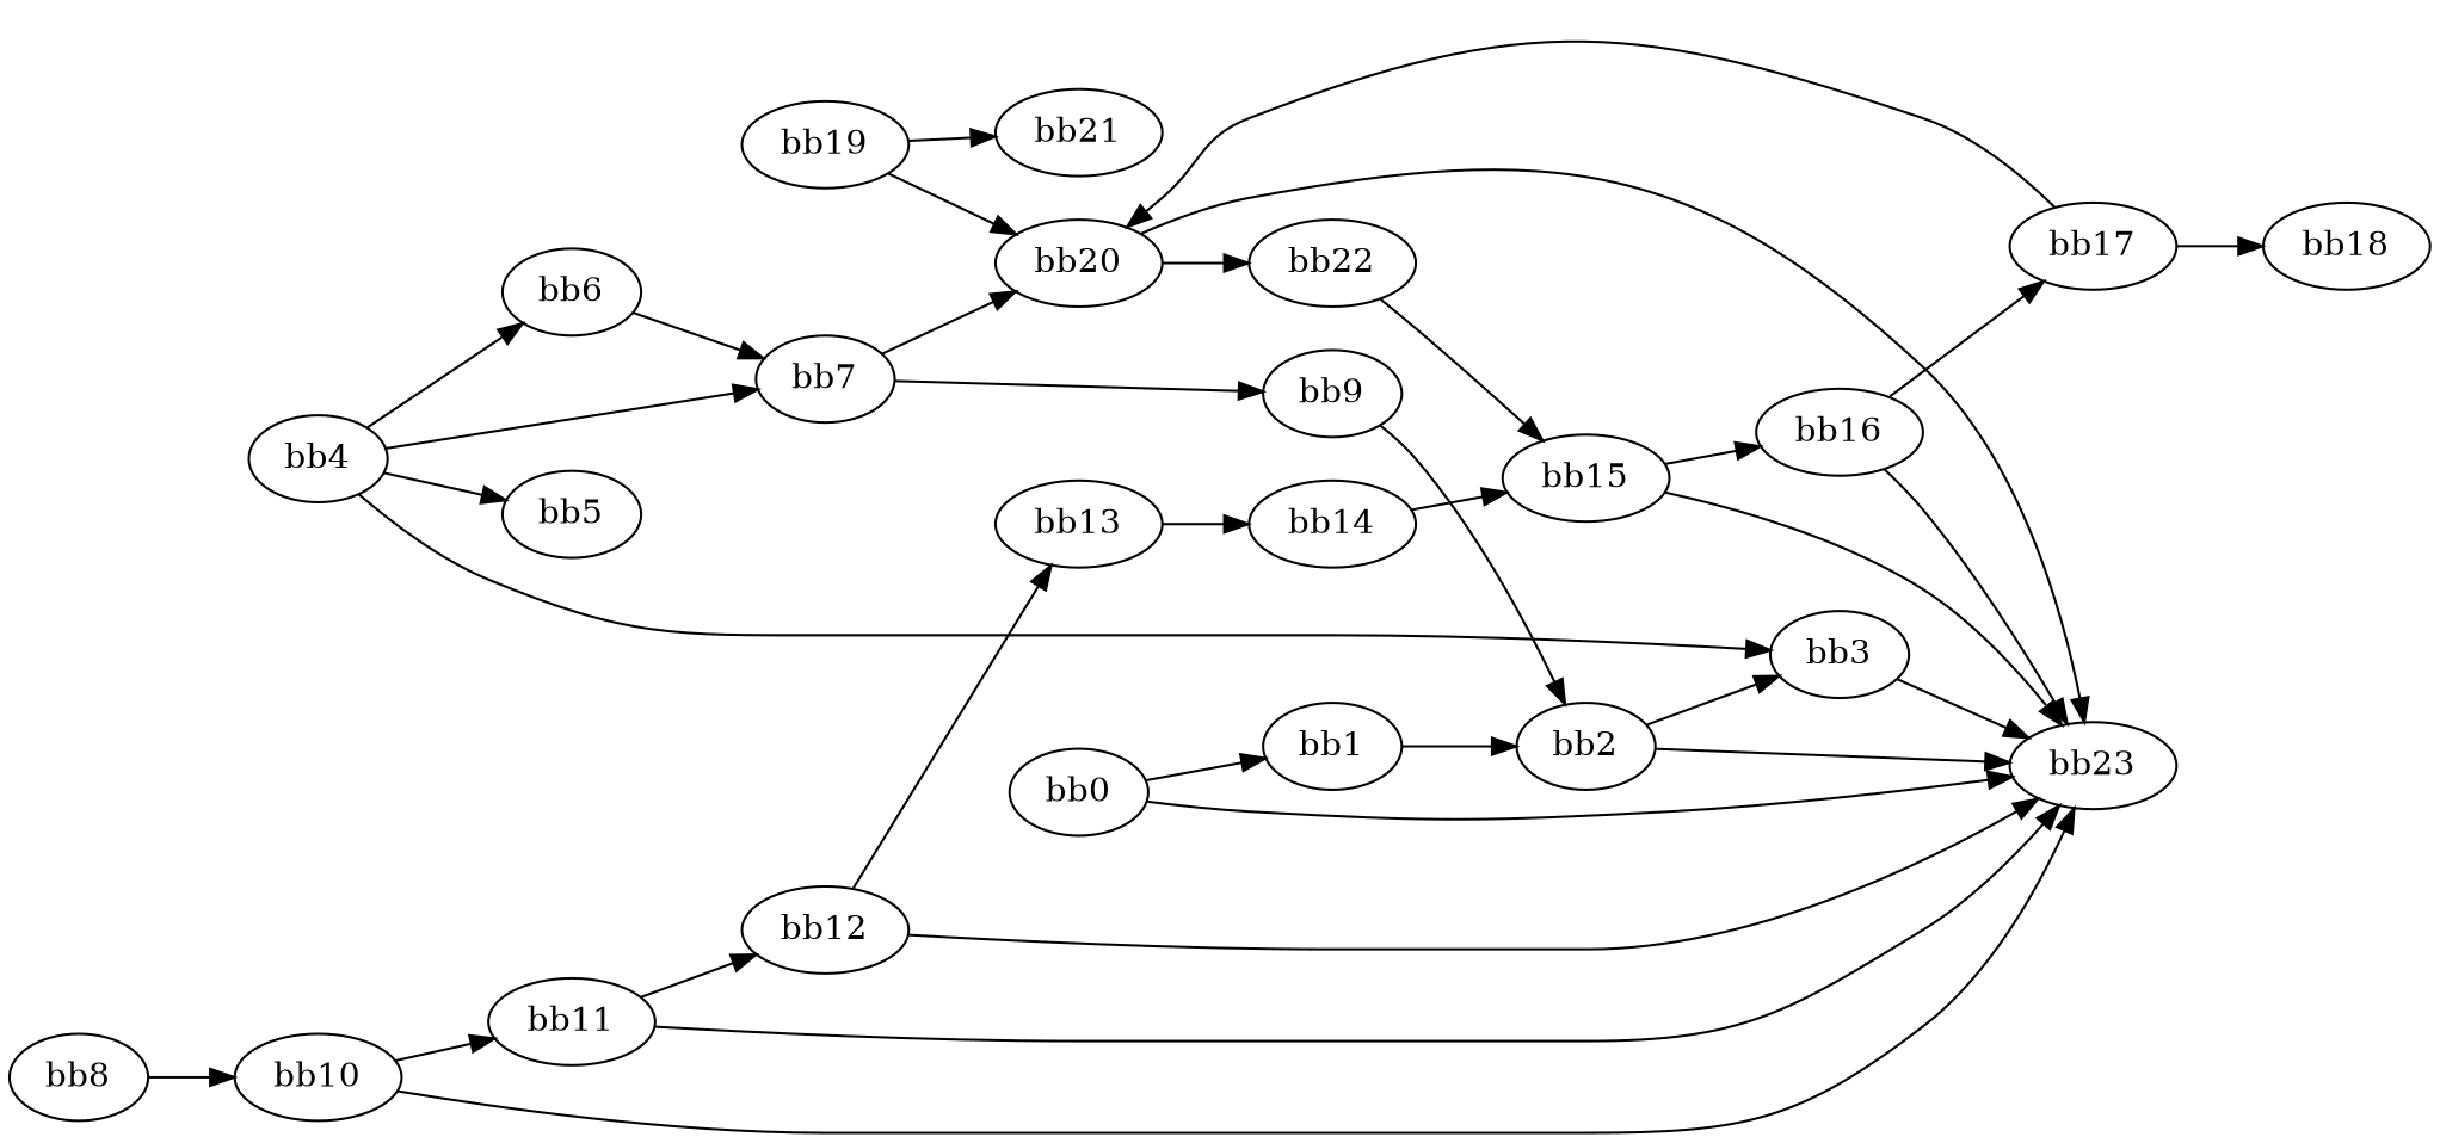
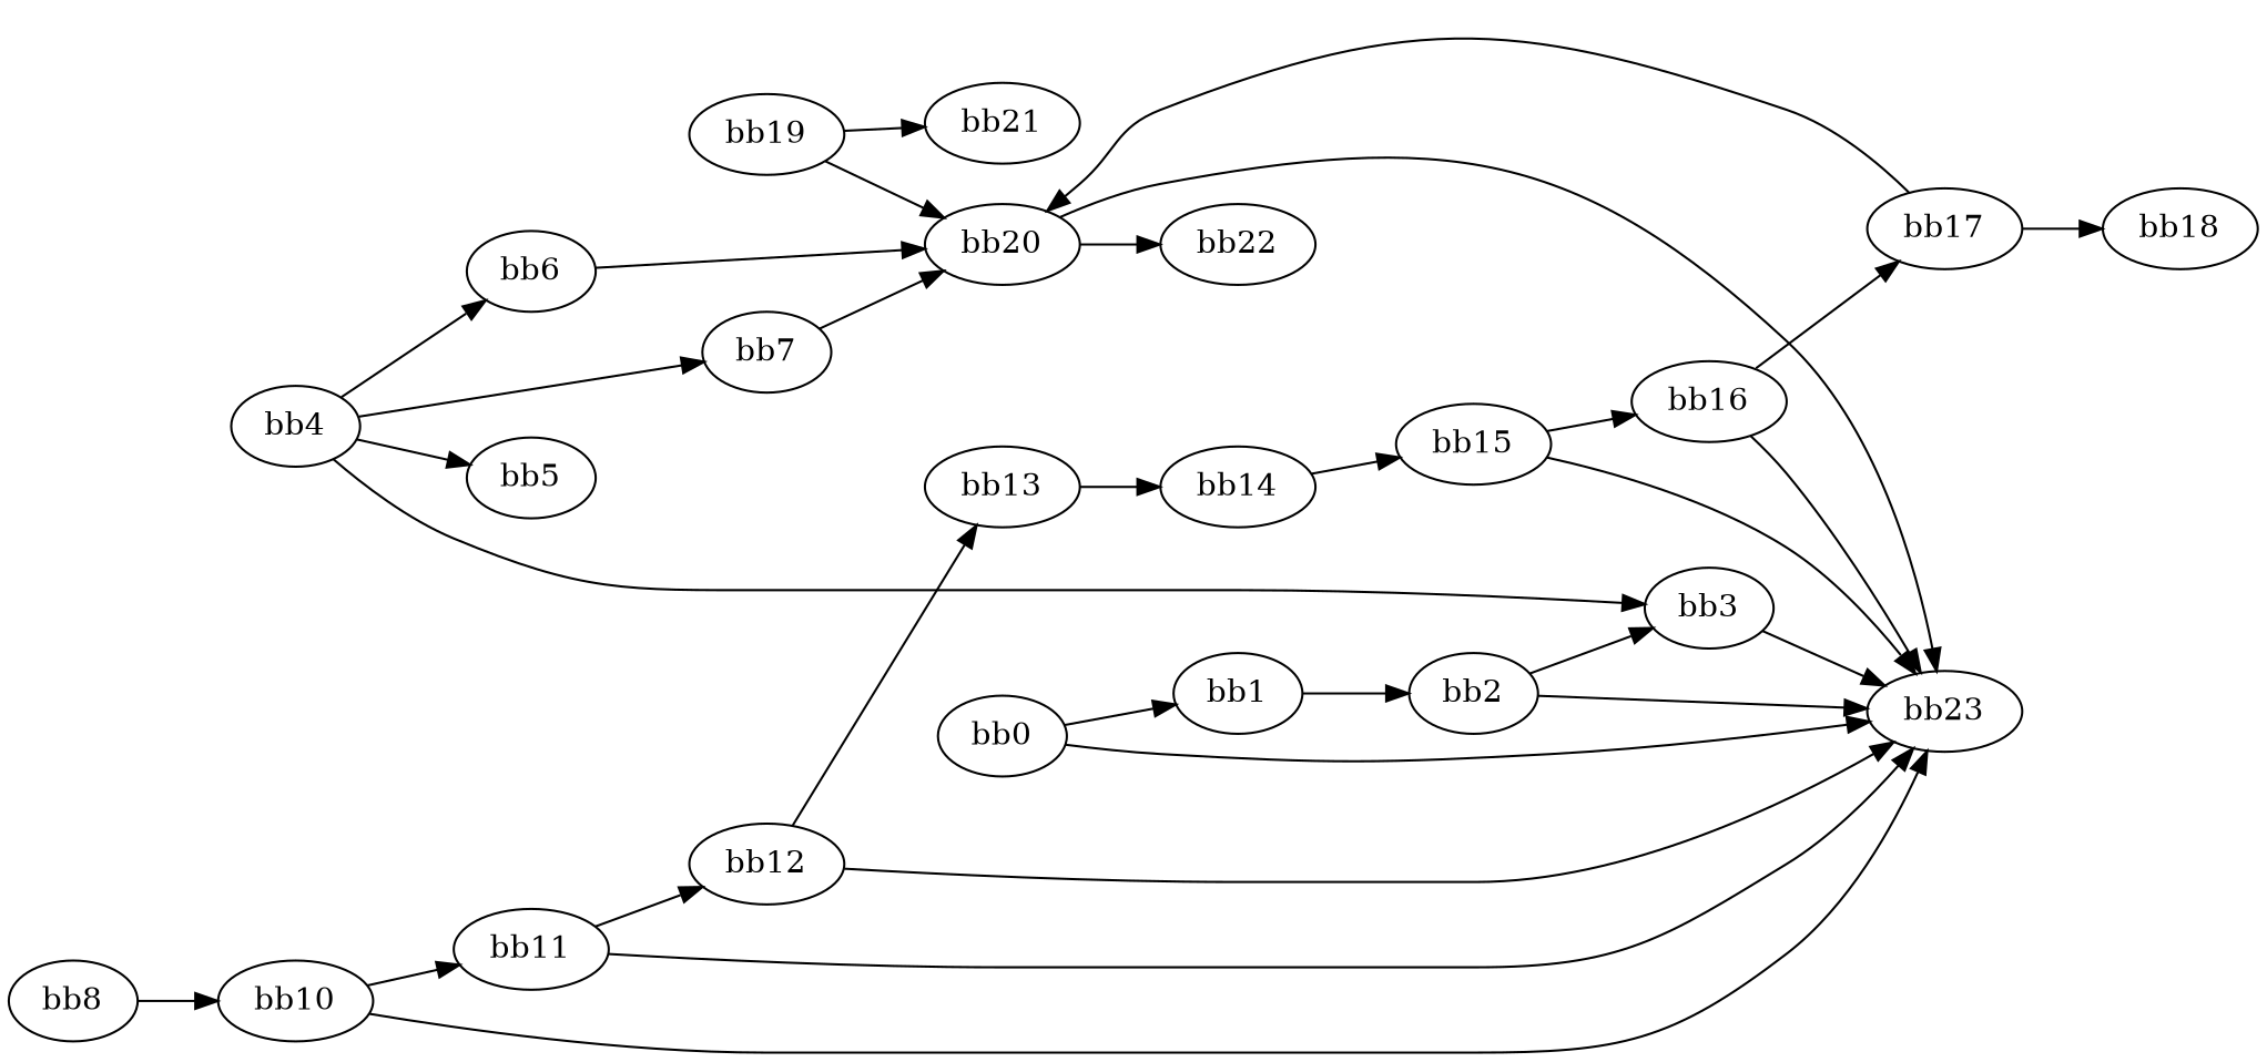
  digraph {
    rankdir=LR
    n1 [label="bb0\l"]
    n2 [label="bb1\l"]
    n3 [label="bb23\l"]
    n4 [label="bb2\l"]
    n5 [label="bb3\l"]
    n6 [label="bb4\l"]
    n7 [label="bb5\l"]
    n8 [label="bb6\l"]
    n9 [label="bb7\l"]
-   n10 [label="bb9\l"]
    n11 [label="bb20\l"]
    n12 [label="bb8\l"]
    n13 [label="bb10\l"]
    n14 [label="bb11\l"]
    n15 [label="bb12\l"]
    n16 [label="bb13\l"]
    n17 [label="bb14\l"]
    n18 [label="bb15\l"]
    n19 [label="bb16\l"]
    n20 [label="bb17\l"]
    n21 [label="bb18\l"]
    n22 [label="bb19\l"]
    n23 [label="bb21\l"]
    n24 [label="bb22\l"]
    n1 -> n2
    n1 -> n3
    n2 -> n4
    n4 -> n3
    n4 -> n5
    n5 -> n3
    n6 -> n5
    n6 -> n7
    n6 -> n8
    n6 -> n9
-   n8 -> n9
-   n9 -> n10
+   n8 -> n11
    n9 -> n11
-   n10 -> n4
    n11 -> n3
    n11 -> n24
    n12 -> n13
    n13 -> n3
    n13 -> n14
    n14 -> n3
    n14 -> n15
    n15 -> n3
    n15 -> n16
    n16 -> n17
    n17 -> n18
    n18 -> n3
    n18 -> n19
    n19 -> n3
    n19 -> n20
    n20 -> n11
    n20 -> n21
    n22 -> n11
    n22 -> n23
-   n24 -> n18
  }
